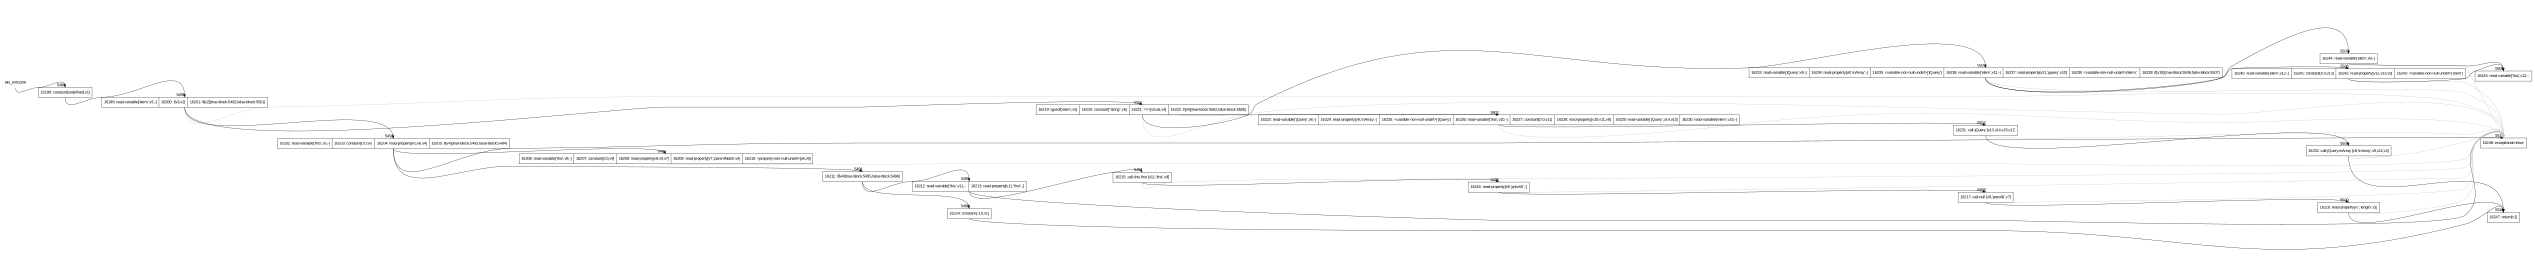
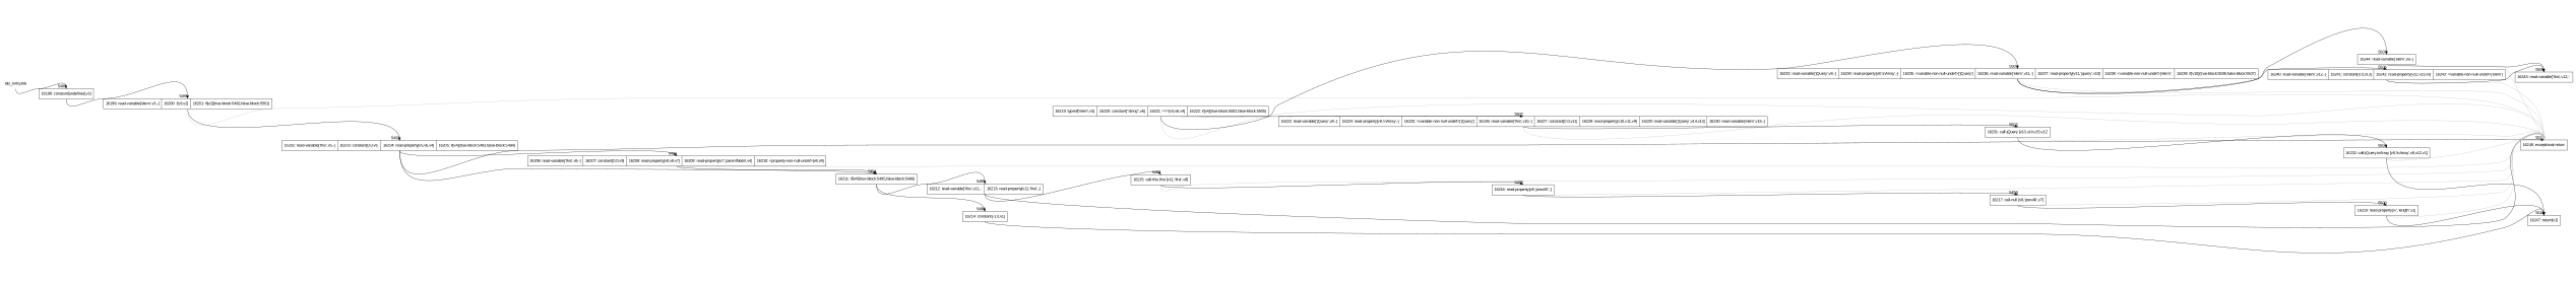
  digraph {
    fontname="Liberation Sans"
    rankdir=LR
    node [fontname="Liberation Sans" shape=record]
    edge [fontname="Liberation Sans" headport=n tailport=s]
    n1 [label=BB_entry306 shape=none]
    n2 [label="{16198: constant[undefined,v1]}"]
    n3 [label="{16199: read-variable['elem',v3,-]|16200: ![v3,v2]|16201: if[v2](true-block:5492,false-block:5501)}"]
    n4 [label="{16202: read-variable['this',v5,-]|16203: constant[0.0,v6]|16204: read-property[v5,v6,v4]|16205: if[v4](true-block:5493,false-block:5494)}"]
    n5 [label="{16219: typeof['elem',v5]|16220: constant[\"string\",v6]|16221: ===[v5,v6,v4]|16222: if[v4](true-block:5502,false-block:5505)}"]
    n6 [label="{16248: exceptional-return}"]
    n7 [label="{16211: if[v4](true-block:5495,false-block:5496)}"]
    n8 [label="{16206: read-variable['this',v8,-]|16207: constant[0.0,v9]|16208: read-property[v8,v9,v7]|16209: read-property[v7,'parentNode',v4]|16210: \<property-non-null-undef\>[v8,v9]}"]
    n9 [label="{16223: read-variable['jQuery',v8,-]|16224: read-property[v8,'inArray',-]|16225: \<variable-non-null-undef\>['jQuery']|16226: read-variable['this',v10,-]|16227: constant[0.0,v11]|16228: read-property[v10,v11,v9]|16229: read-variable['jQuery',v14,v13]|16230: read-variable['elem',v15,-]}"]
    n10 [label="{16233: read-variable['jQuery',v8,-]|16234: read-property[v8,'inArray',-]|16235: \<variable-non-null-undef\>['jQuery']|16236: read-variable['elem',v11,-]|16237: read-property[v11,'jquery',v10]|16238: \<variable-non-null-undef\>['elem']|16239: if[v10](true-block:5506,false-block:5507)}"]
    n11 [label="{16212: read-variable['this',v11,-]|16213: read-property[v11,'first',-]}"]
    n12 [label="{16214: constant[-1.0,v1]}"]
    n13 [label="{16231: call-jQuery [v13,v14,v15,v12]}"]
    n14 [label="{16240: read-variable['elem',v12,-]|16241: constant[0.0,v13]|16242: read-property[v12,v13,v9]|16243: \<variable-non-null-undef\>['elem']}"]
    n15 [label="{16244: read-variable['elem',v9,-]}"]
    n16 [label="{16215: call-this.first [v11,'first',v9]}"]
    n17 [label="{16247: return[v1]}"]
    n18 [label="{16216: read-property[v9,'prevAll',-]}"]
    n19 [label="{16217: call-null [v9,'prevAll',v7]}"]
    n20 [label="{16218: read-property[v7,'length',v1]}"]
    n21 [label="{16232: call-jQuery.inArray [v8,'inArray',v9,v12,v1]}"]
    n22 [label="{16245: read-variable['this',v12,-]}"]
    n1 -> n2 [headlabel="    5490"]
    n2 -> n3 [headlabel="      5491"]
    n3 -> n4 [headlabel="      5492"]
-   n3 -> n5 [headlabel="      5501"]
    n3 -> n6 [color=gray headlabel="      5511"]
    n4 -> n6 [color=black]
    n4 -> n7 [headlabel="      5494"]
    n4 -> n8 [headlabel="      5493"]
    n5 -> n6 [color=gray]
    n5 -> n9 [headlabel="      5502"]
    n5 -> n10 [headlabel="      5505"]
    n7 -> n11 [headlabel="      5495"]
    n7 -> n12 [headlabel="      5496"]
    n8 -> n6 [color=gray]
+   n8 -> n7
    n9 -> n6 [color=gray]
    n9 -> n13 [headlabel="      5503"]
    n10 -> n6 [color=gray]
    n10 -> n14 [headlabel="      5506"]
    n10 -> n15 [headlabel="      5507"]
    n11 -> n6 [color=black]
    n11 -> n16 [headlabel="      5497"]
    n12 -> n17 [headlabel="      5510"]
    n13 -> n6 [color=gray]
    n13 -> n21 [headlabel="      5504"]
    n14 -> n6 [color=gray]
    n14 -> n22 [headlabel="      5508"]
    n15 -> n6 [color=gray]
    n15 -> n22
    n16 -> n6 [color=gray]
    n16 -> n18 [headlabel="      5498"]
    n18 -> n6 [color=gray]
    n18 -> n19 [headlabel="      5499"]
    n19 -> n6 [color=gray]
    n19 -> n20 [headlabel="      5500"]
    n20 -> n6 [color=gray]
    n20 -> n17
    n21 -> n6 [color=gray]
    n21 -> n17
  }
